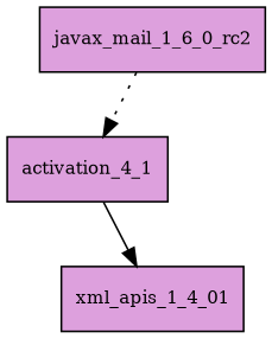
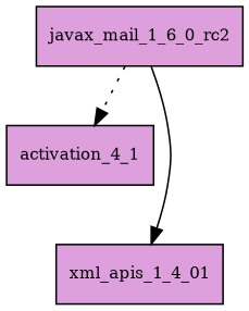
  digraph {
    node [fillcolor=plum fontsize=10.0 shape=box style=filled]
    n1 [label=activation_4_1]
    javax_mail_1_6_0_rc2
    xml_apis_1_4_01
    javax_mail_1_6_0_rc2 -> n1 [style=dotted]
-   n1 -> xml_apis_1_4_01 [style=solid]
+   javax_mail_1_6_0_rc2 -> xml_apis_1_4_01 [style=solid]
  }
